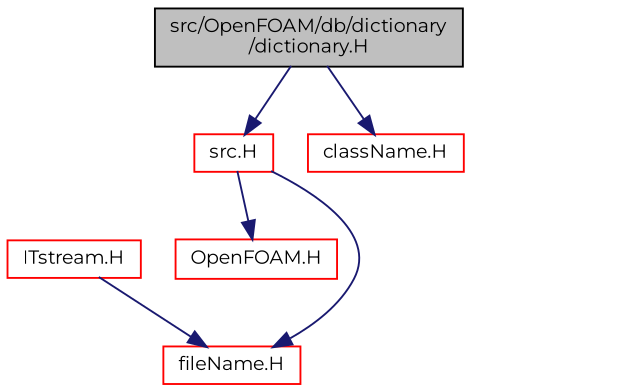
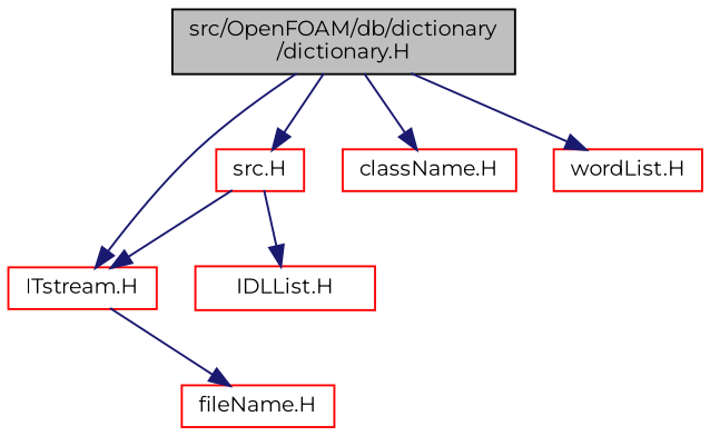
  digraph {
    fontname=Montserrat
    node [color=red fontname=Montserrat fontsize=10 shape=record]
    edge [color=midnightblue fontname=Montserrat fontsize=10 labelfontname=FreeSans labelfontsize=10 style=solid]
    n1 [color=black fillcolor=grey75 fontcolor=black height=0.2 label="src/OpenFOAM/db/dictionary\l/dictionary.H" style=filled width=0.4]
    n2 [height=0.2 label="src.H" width=0.4]
    n3 [height=0.2 label="ITstream.H" width=0.4]
    n4 [height=0.2 label="className.H" width=0.4]
-   n6 [height=0.2 label="OpenFOAM.H" width=0.4]
+   n5 [height=0.2 label="wordList.H" width=0.4]
+   n6 [height=0.2 label="IDLList.H" width=0.4]
    n7 [height=0.2 label="fileName.H" width=0.4]
    n1 -> n2
+   n1 -> n3
    n1 -> n4
+   n1 -> n5
    n2 -> n6
-   n2 -> n7
+   n2 -> n3
    n3 -> n7
  }
